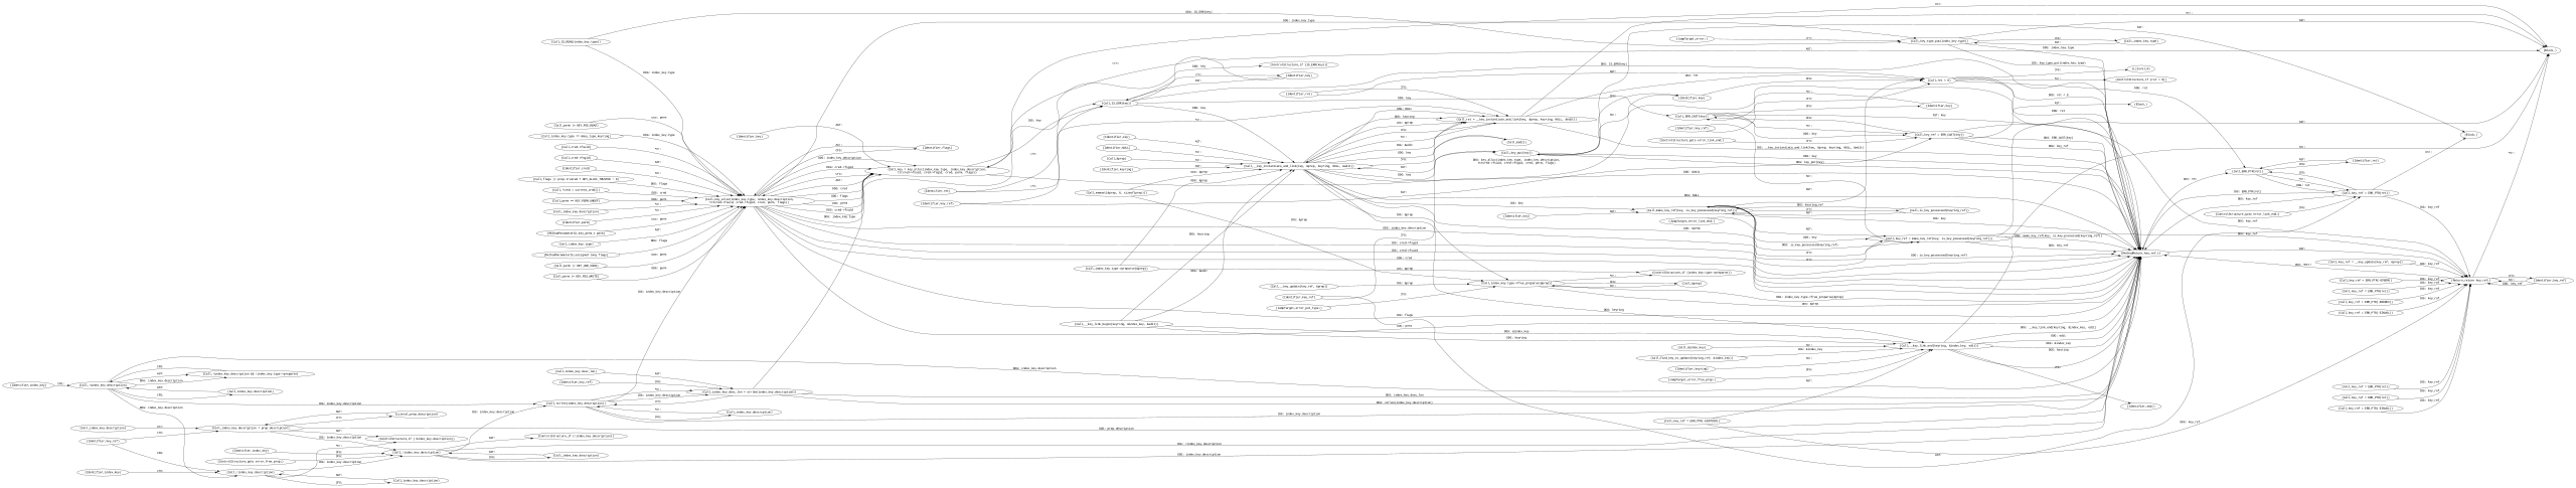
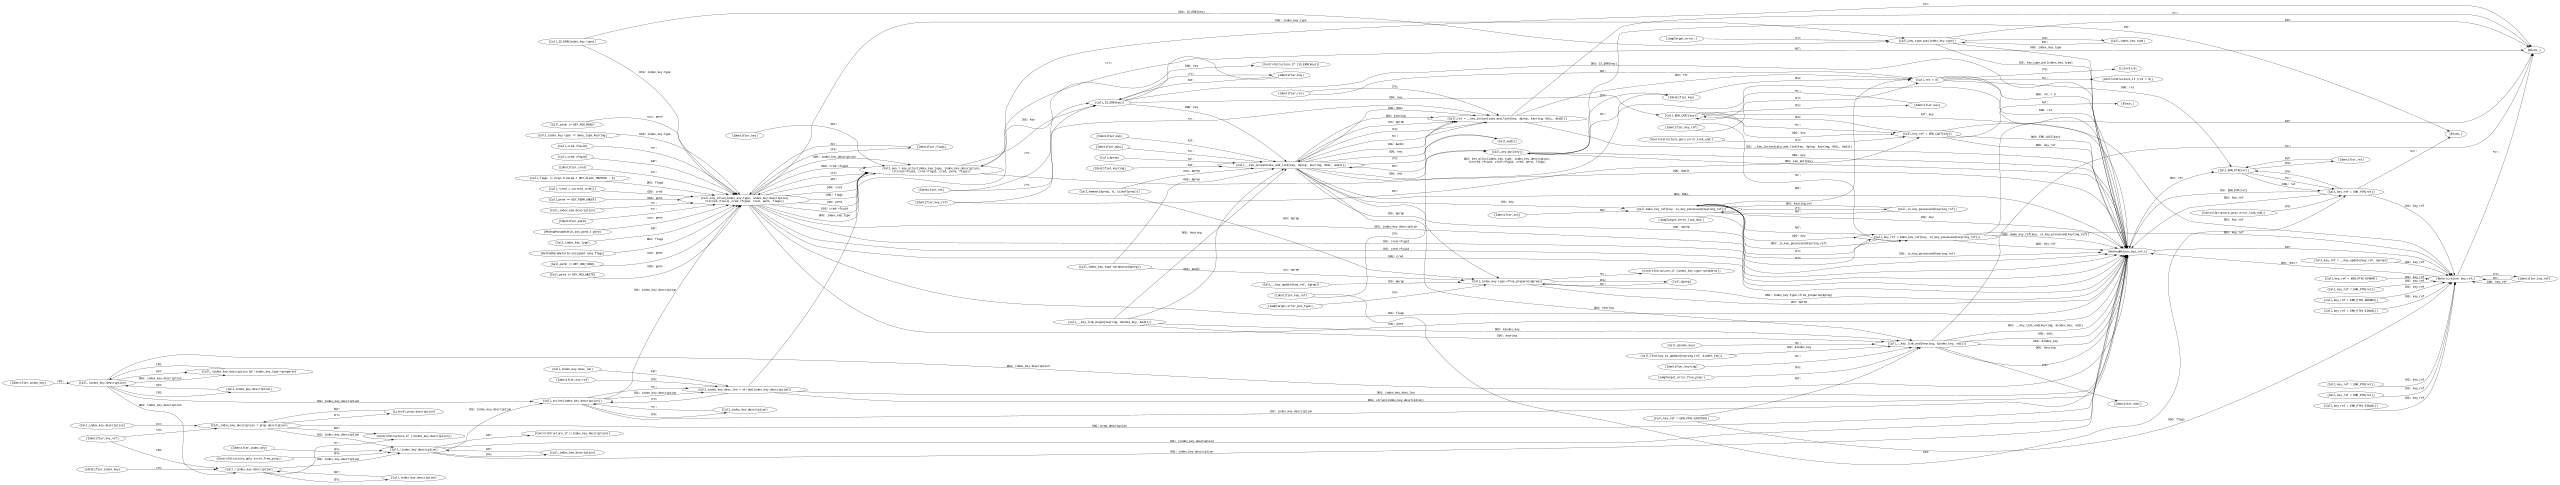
  digraph {
    fontname="Liberation Mono"
    rankdir=LR
    node [fontname="Liberation Mono"]
    edge [fontname="Liberation Mono"]
    n1 [label="(Call,strlen(index_key.description))"]
    n2 [label="(Call,index_key.desc_len = strlen(index_key.description))"]
    n3 [label="(Call,key_alloc(index_key.type, index_key.description,\n\t\t\tcred->fsuid, cred->fsgid, cred, perm, flags))"]
    n4 [label="(Call,index_key.description)"]
    n5 [label="(MethodReturn,key_ref_t)"]
    n6 [label="(Block,)"]
    n7 [label="(Call,key = key_alloc(index_key.type, index_key.description,\n\t\t\tcred->fsuid, cred->fsgid, cred, perm, flags))"]
    n8 [label="(Call,key_type_put(index_key.type))"]
    n9 [label="(Identifier,flags)"]
    n10 [label="(Return,return key_ref;)"]
    n11 [label="(Call,ERR_PTR(ret))"]
    n12 [label="(Call,!index_key.description)"]
    n13 [label="(Call,index_key.description)"]
    n14 [label="(ControlStructure,if (!index_key.description))"]
    n15 [label="(Call,!index_key.description)"]
    n16 [label="(ControlStructure,if (!index_key.description))"]
    n17 [label="(Call,index_key.description)"]
    n18 [label="(Call,!index_key.description)"]
    n19 [label="(Call,!index_key.description && !index_key.type->preparse)"]
    n20 [label="(Call,index_key.description)"]
    n21 [label="(Call,index_key.description = prep.description)"]
    n22 [label="(Literal,prep.description)"]
    n23 [label="(Call,IS_ERR(key))"]
    n24 [label="(Call,index_key.type)"]
    n25 [label="(Call,ERR_CAST(key))"]
    n26 [label="(Call,__key_instantiate_and_link(key, &prep, keyring, NULL, &edit))"]
    n27 [label="(Identifier,key)"]
    n28 [label="(ControlStructure,if (IS_ERR(key)))"]
    n29 [label="(Call,key_ref = ERR_CAST(key))"]
    n30 [label="(Identifier,key)"]
    n31 [label="(Call,ret = __key_instantiate_and_link(key, &prep, keyring, NULL, &edit))"]
    n32 [label="(Call,key_put(key))"]
    n33 [label="(Call,make_key_ref(key, is_key_possessed(keyring_ref)))"]
    n34 [label="(Call,__key_link_end(keyring, &index_key, edit))"]
    n35 [label="(Call,index_key.type->free_preparse(&prep))"]
    n36 [label="(Call,&edit)"]
    n37 [label="(Block,)"]
    n38 [label="(Identifier,key_ref)"]
    n39 [label="(Call,ret < 0)"]
    n40 [label="(Block,)"]
    n41 [label="(Identifier,key)"]
    n42 [label="(Call,key_ref = make_key_ref(key, is_key_possessed(keyring_ref)))"]
    n43 [label="(Call,is_key_possessed(keyring_ref))"]
    n44 [label="(Identifier,edit)"]
    n45 [label="(Call,&prep)"]
    n46 [label="(ControlStructure,if (index_key.type->preparse))"]
    n47 [label="(Literal,0)"]
    n48 [label="(ControlStructure,if (ret < 0))"]
    n49 [label="(Call,key_ref = ERR_PTR(ret))"]
    n50 [label="(Identifier,ret)"]
    n51 [label="(MethodParameterIn,unsigned long flags)"]
    n52 [label="(Call,perm |= KEY_USR_VIEW)"]
    n53 [label="(JumpTarget,error_put_type:)"]
    n54 [label="(Identifier,key_ref)"]
    n55 [label="(Call,perm |= KEY_POS_WRITE)"]
    n56 [label="(Identifier,index_key)"]
    n57 [label="(Call,__key_update(key_ref, &prep))"]
    n58 [label="(Call,perm |= KEY_POS_READ)"]
    n59 [label="(Identifier,key)"]
    n60 [label="(ControlStructure,goto error_link_end;)"]
    n61 [label="(Call,memset(&prep, 0, sizeof(prep)))"]
    n62 [label="(JumpTarget,error_free_prep:)"]
    n63 [label="(Call,key_ref = ERR_PTR(-EINVAL))"]
-   n64 [label="(Call,IS_READ(index_key.type))"]
+   n64 [label="(Call,IS_ERR(index_key.type))"]
    n65 [label="(Call,key_ref = __key_update(key_ref, &prep))"]
    n66 [label="(Call,index_key.type == &key_type_keyring)"]
    n67 [label="(Call,key_ref = ERR_PTR(-EPERM))"]
    n68 [label="(Call,cred->fsuid)"]
    n69 [label="(JumpTarget,error_link_end:)"]
    n70 [label="(Call,&index_key)"]
    n71 [label="(Identifier,ret)"]
    n72 [label="(Call,cred->fsgid)"]
    n73 [label="(Call,key_ref = ERR_PTR(ret))"]
    n74 [label="(Call,index_key.desc_len)"]
    n75 [label="(Identifier,cred)"]
    n76 [label="(Call,flags |= prep.trusted ? KEY_ALLOC_TRUSTED : 0)"]
    n77 [label="(JumpTarget,error:)"]
    n78 [label="(Identifier,NULL)"]
    n79 [label="(Call,find_key_to_update(keyring_ref, &index_key))"]
    n80 [label="(Call,*cred = current_cred())"]
    n81 [label="(Identifier,index_key)"]
    n82 [label="(Call,__key_link_begin(keyring, &index_key, &edit))"]
    n83 [label="(Call,perm == KEY_PERM_UNDEF)"]
    n84 [label="(Call,key_ref = ERR_PTR(-ENODEV))"]
    n85 [label="(Identifier,keyring)"]
    n86 [label="(ControlStructure,goto error_link_end;)"]
    n87 [label="(Identifier,index_key)"]
    n88 [label="(Identifier,key_ref)"]
    n89 [label="(Call,index_key.description)"]
    n90 [label="(Call,key_ref = ERR_PTR(-EINVAL))"]
    n91 [label="(Call,index_key.type->preparse(&prep))"]
    n92 [label="(Call,key_ref = ERR_PTR(ret))"]
    n93 [label="(Identifier,perm)"]
    n94 [label="(Call,index_key.description)"]
    n95 [label="(MethodParameterIn,key_perm_t perm)"]
    n96 [label="(Call,index_key.type)"]
    n97 [label="(ControlStructure,goto error_free_prep;)"]
    n98 [label="(Call,key_ref = ERR_PTR(-ENOTDIR))"]
    n99 [label="(Identifier,key_ref)"]
    n100 [label="(Identifier,key_ref)"]
    n101 [label="(Identifier,ret)"]
    n102 [label="(Identifier,key)"]
    n103 [label="(Call,key_ref = ERR_PTR(ret))"]
    n104 [label="(Call,&prep)"]
    n105 [label="(Identifier,key_ref)"]
    n106 [label="(Identifier,keyring)"]
    n107 [label="(Identifier,key)"]
    n1 -> n2 [label="AST: "]
    n1 -> n2 [label="DDG: index_key.description"]
    n1 -> n3 [label="DDG: index_key.description"]
    n1 -> n4 [label="CFG: "]
    n1 -> n5 [label="DDG: index_key.description"]
    n2 -> n1 [label="CFG: "]
    n2 -> n5 [label="DDG: index_key.desc_len"]
    n2 -> n5 [label="DDG: strlen(index_key.description)"]
    n2 -> n6 [label="AST: "]
    n3 -> n5 [label="DDG: index_key.description"]
    n3 -> n5 [label="DDG: cred->fsgid"]
    n3 -> n5 [label="DDG: cred->fsuid"]
    n3 -> n5 [label="DDG: cred"]
    n3 -> n5 [label="DDG: flags"]
    n3 -> n5 [label="DDG: perm"]
    n3 -> n7 [label="AST: "]
    n3 -> n7 [label="DDG: cred"]
    n3 -> n7 [label="DDG: flags"]
    n3 -> n7 [label="DDG: perm"]
    n3 -> n7 [label="DDG: cred->fsuid"]
    n3 -> n7 [label="DDG: index_key.type"]
    n3 -> n7 [label="DDG: index_key.description"]
    n3 -> n7 [label="DDG: cred->fsgid"]
    n3 -> n8 [label="DDG: index_key.type"]
    n3 -> n9 [label="CFG: "]
    n4 -> n1 [label="AST: "]
    n5 -> n10 [label="AST: "]
    n5 -> n11 [label="DDG: ret"]
    n7 -> n3 [label="CFG: "]
    n7 -> n5 [label="DDG: key_alloc(index_key.type, index_key.description,\n\t\t\tcred->fsuid, cred->fsgid, cred, perm, flags)"]
    n7 -> n6 [label="AST: "]
    n7 -> n23 [label="DDG: key"]
    n8 -> n5 [label="DDG: index_key.type"]
    n8 -> n5 [label="DDG: key_type_put(index_key.type)"]
    n8 -> n6 [label="AST: "]
    n8 -> n24 [label="CFG: "]
    n9 -> n3 [label="AST: "]
    n10 -> n5 [label="DDG: <RET>"]
    n10 -> n6 [label="AST: "]
    n10 -> n38 [label="CFG: "]
    n11 -> n49 [label="AST: "]
    n11 -> n49 [label="DDG: ret"]
    n11 -> n50 [label="CFG: "]
    n12 -> n1 [label="DDG: index_key.description"]
    n12 -> n5 [label="DDG: !index_key.description"]
    n12 -> n5 [label="DDG: index_key.description"]
    n12 -> n13 [label="CFG: "]
    n12 -> n14 [label="AST: "]
    n13 -> n12 [label="AST: "]
    n15 -> n12 [label="DDG: index_key.description"]
    n15 -> n16 [label="AST: "]
    n15 -> n17 [label="CFG: "]
    n17 -> n15 [label="AST: "]
    n18 -> n1 [label="DDG: index_key.description"]
    n18 -> n5 [label="DDG: index_key.description"]
    n18 -> n15 [label="DDG: index_key.description"]
    n18 -> n19 [label="AST: "]
    n18 -> n19 [label="DDG: index_key.description"]
    n18 -> n20 [label="CFG: "]
    n19 -> n18 [label="CFG: "]
    n20 -> n18 [label="AST: "]
    n21 -> n5 [label="DDG: prep.description"]
    n21 -> n12 [label="DDG: index_key.description"]
    n21 -> n16 [label="AST: "]
    n21 -> n22 [label="CFG: "]
    n22 -> n21 [label="AST: "]
    n23 -> n5 [label="DDG: IS_ERR(key)"]
    n23 -> n25 [label="DDG: key"]
    n23 -> n26 [label="DDG: key"]
    n23 -> n27 [label="CFG: "]
    n23 -> n28 [label="DDG: key"]
    n24 -> n8 [label="AST: "]
    n25 -> n5 [label="AST: key"]
    n25 -> n29 [label="AST: "]
    n25 -> n29 [label="DDG: key"]
    n25 -> n30 [label="CFG: "]
    n26 -> n5 [label="DDG: &edit"]
    n26 -> n5 [label="DDG: NULL"]
    n26 -> n5 [label="DDG: &prep"]
    n26 -> n31 [label="AST: "]
    n26 -> n31 [label="DDG: &edit"]
    n26 -> n31 [label="DDG: key"]
    n26 -> n31 [label="DDG: NULL"]
    n26 -> n31 [label="DDG: keyring"]
    n26 -> n31 [label="DDG: &prep"]
    n26 -> n32 [label="DDG: key"]
    n26 -> n33 [label="DDG: key"]
    n26 -> n34 [label="DDG: keyring"]
    n26 -> n35 [label="DDG: &prep"]
    n26 -> n36 [label="CFG: "]
    n27 -> n7 [label="CFG: "]
    n27 -> n23 [label="AST: "]
    n29 -> n5 [label="DDG: ERR_CAST(key)"]
    n29 -> n5 [label="DDG: key_ref"]
    n29 -> n10 [label="DDG: key_ref"]
    n29 -> n25 [label="CFG: "]
    n29 -> n37 [label="AST: "]
    n30 -> n25 [label="AST: "]
    n31 -> n5 [label="DDG: __key_instantiate_and_link(key, &prep, keyring, NULL, &edit)"]
    n31 -> n6 [label="AST: "]
    n31 -> n26 [label="CFG: "]
    n31 -> n39 [label="DDG: ret"]
    n32 -> n5 [label="DDG: key"]
    n32 -> n5 [label="DDG: key_put(key)"]
    n32 -> n40 [label="AST: "]
    n32 -> n41 [label="CFG: "]
    n33 -> n5 [label="DDG: is_key_possessed(keyring_ref)"]
    n33 -> n5 [label="DDG: key"]
    n33 -> n39 [label="AST: "]
    n33 -> n42 [label="AST: "]
    n33 -> n42 [label="DDG: key"]
    n33 -> n42 [label="DDG: is_key_possessed(keyring_ref)"]
    n33 -> n43 [label="CFG: "]
    n34 -> n5 [label="DDG: __key_link_end(keyring, &index_key, edit)"]
    n34 -> n5 [label="DDG: edit"]
    n34 -> n5 [label="DDG: &index_key"]
    n34 -> n5 [label="DDG: keyring"]
    n34 -> n6 [label="AST: "]
    n34 -> n44 [label="CFG: "]
    n35 -> n5 [label="DDG: index_key.type->free_preparse(&prep)"]
    n35 -> n5 [label="DDG: &prep"]
    n35 -> n45 [label="CFG: "]
    n35 -> n46 [label="AST: "]
    n36 -> n26 [label="AST: "]
    n38 -> n10 [label="AST: "]
    n38 -> n10 [label="DDG: key_ref"]
    n39 -> n5 [label="DDG: ret < 0"]
    n39 -> n5 [label="DDG: ret"]
    n39 -> n11 [label="DDG: ret"]
    n39 -> n47 [label="CFG: "]
    n39 -> n48 [label="AST: "]
    n41 -> n32 [label="AST: "]
    n41 -> n39 [label="CFG: "]
    n42 -> n5 [label="DDG: make_key_ref(key, is_key_possessed(keyring_ref))"]
    n42 -> n5 [label="DDG: key_ref"]
    n42 -> n6 [label="AST: "]
    n42 -> n10 [label="DDG: key_ref"]
    n42 -> n33 [label="CFG: "]
    n43 -> n33 [label="AST: "]
    n43 -> n33 [label="DDG: keyring_ref"]
    n45 -> n35 [label="AST: "]
    n49 -> n5 [label="DDG: ERR_PTR(ret)"]
    n49 -> n5 [label="DDG: key_ref"]
    n49 -> n10 [label="DDG: key_ref"]
    n49 -> n11 [label="CFG: "]
    n49 -> n40 [label="AST: "]
    n50 -> n11 [label="AST: "]
    n51 -> n3 [label="DDG: flags"]
    n52 -> n3 [label="DDG: perm"]
    n53 -> n35 [label="CFG: "]
    n54 -> n23 [label="CFG: "]
    n54 -> n29 [label="AST: "]
    n55 -> n3 [label="DDG: perm"]
    n56 -> n15 [label="CFG: "]
    n57 -> n35 [label="DDG: &prep"]
    n58 -> n3 [label="DDG: perm"]
    n59 -> n33 [label="AST: "]
    n60 -> n29 [label="CFG: "]
    n61 -> n26 [label="DDG: &prep"]
    n61 -> n35 [label="DDG: &prep"]
    n62 -> n34 [label="CFG: "]
    n63 -> n10 [label="DDG: key_ref"]
    n64 -> n3 [label="DDG: index_key.type"]
    n64 -> n8 [label="DDG: IS_ERR(key)"]
    n65 -> n10 [label="DDG: key_ref"]
    n66 -> n3 [label="DDG: index_key.type"]
    n67 -> n10 [label="DDG: key_ref"]
    n68 -> n3 [label="AST: "]
    n69 -> n42 [label="CFG: "]
    n70 -> n34 [label="AST: "]
    n71 -> n31 [label="CFG: "]
    n71 -> n39 [label="AST: "]
    n72 -> n3 [label="AST: "]
    n73 -> n10 [label="DDG: key_ref"]
    n74 -> n2 [label="AST: "]
    n75 -> n3 [label="AST: "]
    n76 -> n3 [label="DDG: flags"]
    n77 -> n8 [label="CFG: "]
    n78 -> n26 [label="AST: "]
    n79 -> n34 [label="DDG: &index_key"]
    n80 -> n3 [label="DDG: cred"]
    n81 -> n12 [label="CFG: "]
    n82 -> n26 [label="DDG: keyring"]
    n82 -> n26 [label="DDG: &edit"]
    n82 -> n34 [label="DDG: keyring"]
    n82 -> n34 [label="DDG: &index_key"]
    n83 -> n3 [label="DDG: perm"]
    n84 -> n10 [label="DDG: key_ref"]
    n85 -> n34 [label="AST: "]
    n86 -> n49 [label="CFG: "]
    n87 -> n18 [label="CFG: "]
    n88 -> n2 [label="CFG: "]
    n89 -> n3 [label="AST: "]
    n90 -> n10 [label="DDG: key_ref"]
    n91 -> n26 [label="DDG: &prep"]
-   n91 -> n46 [label="DDG: &prep"]
+   n91 -> n35 [label="DDG: &prep"]
    n92 -> n10 [label="DDG: key_ref"]
    n93 -> n3 [label="AST: "]
    n94 -> n21 [label="AST: "]
    n95 -> n3 [label="DDG: perm"]
    n96 -> n3 [label="AST: "]
    n97 -> n12 [label="CFG: "]
-   n98 -> n10 [label="DDG: key_ref"]
+   n98 -> n10 [label="DDG: flags"]
    n98 -> n34 [label="AST: "]
    n99 -> n15 [label="CFG: "]
    n99 -> n21 [label="CFG: "]
    n100 -> n32 [label="CFG: "]
    n100 -> n49 [label="AST: "]
    n101 -> n23 [label="CFG: "]
    n101 -> n31 [label="AST: "]
    n102 -> n7 [label="AST: "]
    n103 -> n10 [label="DDG: key_ref"]
    n104 -> n26 [label="AST: "]
    n105 -> n39 [label="CFG: "]
    n105 -> n42 [label="AST: "]
    n106 -> n26 [label="AST: "]
    n107 -> n26 [label="AST: "]
  }
